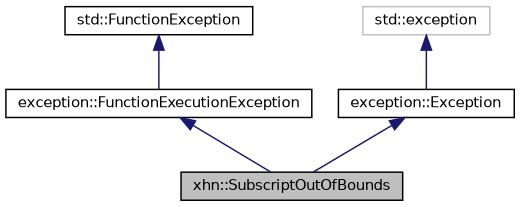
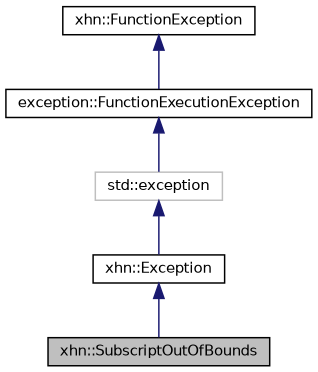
  digraph {
    node [color=black fillcolor=white fontname=Helvetica fontsize=10 shape=record style=filled]
    edge [color=midnightblue dir=back fontname=Helvetica fontsize=10 labelfontname=Helvetica labelfontsize=10 style=solid]
    n1 [fillcolor=grey75 fontcolor=black height=0.2 label="xhn::SubscriptOutOfBounds" width=0.4]
    n2 [height=0.2 label="exception::FunctionExecutionException" width=0.4]
-   n3 [height=0.2 label="std::FunctionException" width=0.4]
-   n4 [height=0.2 label="exception::Exception" width=0.4]
+   n3 [height=0.2 label="xhn::FunctionException" width=0.4]
+   n4 [height=0.2 label="xhn::Exception" width=0.4]
    n5 [color=grey75 height=0.2 label="std::exception" width=0.4]
-   n2 -> n1
+   n2 -> n5
    n3 -> n2
    n4 -> n1
    n5 -> n4
  }
